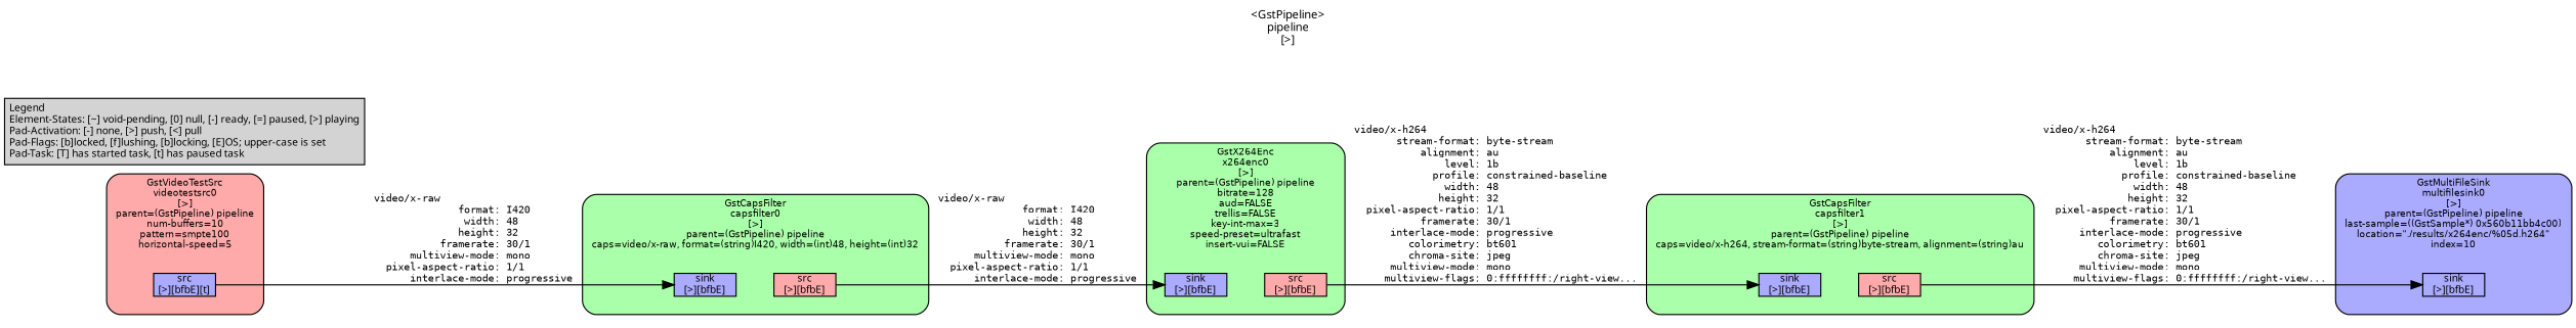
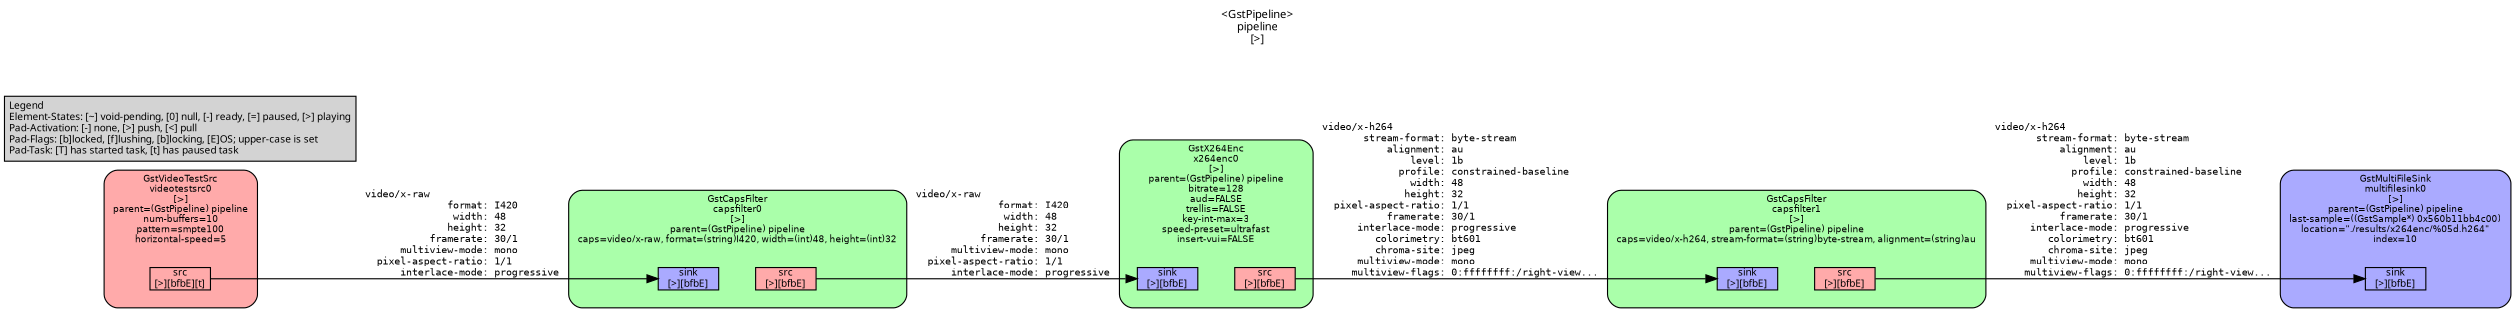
  digraph {
    fontname=sans
    fontsize=10
    label="<GstPipeline>\npipeline\n[>]"
    labelloc=t
    nodesep=.1
    rankdir=LR
    ranksep=.2
    node [color=black fillcolor="#aaaaff" fontname=sans fontsize=9 margin="0.0,0.0" shape=box style="filled,solid"]
    edge [fontname=monospace fontsize=9 labelfontsize=6]
    n1 [height=0.2 label="sink\n[>][bfbE]"]
    n2 [fillcolor="#ffaaaa" height=0.2 label="src\n[>][bfbE]"]
    n3 [height=0.2 label="sink\n[>][bfbE]"]
    n4 [fillcolor="#ffaaaa" height=0.2 label="src\n[>][bfbE]"]
    n5 [height=0.2 label="sink\n[>][bfbE]"]
    n6 [height=0.2 label="sink\n[>][bfbE]"]
    n7 [fillcolor="#ffaaaa" height=0.2 label="src\n[>][bfbE]"]
-   n8 [height=0.2 label="src\n[>][bfbE][t]"]
+   n8 [fillcolor="#ffaaaa" height=0.2 label="src\n[>][bfbE][t]"]
    n9 [label="Legend\lElement-States: [~] void-pending, [0] null, [-] ready, [=] paused, [>] playing\lPad-Activation: [-] none, [>] push, [<] pull\lPad-Flags: [b]locked, [f]lushing, [b]locking, [E]OS; upper-case is set\lPad-Task: [T] has started task, [t] has paused task\l" margin="0.05,0.05" style=filled color="" fillcolor=""]
    subgraph cluster_1 {
      color=black
      fillcolor="#aaffaa"
      fontname="Bitstream Vera Sans"
      fontsize=8
      label="GstCapsFilter\ncapsfilter1\n[>]\nparent=(GstPipeline) pipeline\ncaps=video/x-h264, stream-format=(string)byte-stream, alignment=(string)au"
      style="filled,rounded"
      subgraph cluster_2 {
        color=black
        fillcolor="#aaffaa"
        fontname="Bitstream Vera Sans"
        fontsize=8
        label=""
        style=invis
        n1
      }
      subgraph cluster_3 {
        color=black
        fillcolor="#aaffaa"
        fontname="Bitstream Vera Sans"
        fontsize=8
        label=""
        style=invis
        n2
      }
    }
    subgraph cluster_4 {
      color=black
      fillcolor="#aaffaa"
      fontname="Bitstream Vera Sans"
      fontsize=8
      label="GstCapsFilter\ncapsfilter0\n[>]\nparent=(GstPipeline) pipeline\ncaps=video/x-raw, format=(string)I420, width=(int)48, height=(int)32"
      style="filled,rounded"
      subgraph cluster_5 {
        color=black
        fillcolor="#aaffaa"
        fontname="Bitstream Vera Sans"
        fontsize=8
        label=""
        style=invis
        n3
      }
      subgraph cluster_6 {
        color=black
        fillcolor="#aaffaa"
        fontname="Bitstream Vera Sans"
        fontsize=8
        label=""
        style=invis
        n4
      }
    }
    subgraph cluster_7 {
      color=black
      fillcolor="#aaaaff"
      fontname="Bitstream Vera Sans"
      fontsize=8
      label="GstMultiFileSink\nmultifilesink0\n[>]\nparent=(GstPipeline) pipeline\nlast-sample=((GstSample*) 0x560b11bb4c00)\nlocation=\"./results/x264enc/%05d.h264\"\nindex=10"
      style="filled,rounded"
      subgraph cluster_8 {
        color=black
        fillcolor="#aaaaff"
        fontname="Bitstream Vera Sans"
        fontsize=8
        label=""
        style=invis
        n5
      }
    }
    subgraph cluster_9 {
      color=black
      fillcolor="#aaffaa"
      fontname="Bitstream Vera Sans"
      fontsize=8
      label="GstX264Enc\nx264enc0\n[>]\nparent=(GstPipeline) pipeline\nbitrate=128\naud=FALSE\ntrellis=FALSE\nkey-int-max=3\nspeed-preset=ultrafast\ninsert-vui=FALSE"
      style="filled,rounded"
      subgraph cluster_10 {
        color=black
        fillcolor="#aaffaa"
        fontname="Bitstream Vera Sans"
        fontsize=8
        label=""
        style=invis
        n6
      }
      subgraph cluster_11 {
        color=black
        fillcolor="#aaffaa"
        fontname="Bitstream Vera Sans"
        fontsize=8
        label=""
        style=invis
        n7
      }
    }
    subgraph cluster_12 {
      color=black
      fillcolor="#ffaaaa"
      fontname="Bitstream Vera Sans"
      fontsize=8
      label="GstVideoTestSrc\nvideotestsrc0\n[>]\nparent=(GstPipeline) pipeline\nnum-buffers=10\npattern=smpte100\nhorizontal-speed=5"
      style="filled,rounded"
      subgraph cluster_13 {
        color=black
        fillcolor="#ffaaaa"
        fontname="Bitstream Vera Sans"
        fontsize=8
        label=""
        style=invis
        n8
      }
    }
    n1 -> n2 [style=invis]
    n2 -> n5 [label="video/x-h264\l       stream-format: byte-stream\l           alignment: au\l               level: 1b\l             profile: constrained-baseline\l               width: 48\l              height: 32\l  pixel-aspect-ratio: 1/1\l           framerate: 30/1\l      interlace-mode: progressive\l         colorimetry: bt601\l         chroma-site: jpeg\l      multiview-mode: mono\l     multiview-flags: 0:ffffffff:/right-view...\l"]
    n3 -> n4 [style=invis]
    n4 -> n6 [label="video/x-raw\l              format: I420\l               width: 48\l              height: 32\l           framerate: 30/1\l      multiview-mode: mono\l  pixel-aspect-ratio: 1/1\l      interlace-mode: progressive\l"]
    n6 -> n7 [style=invis]
    n7 -> n1 [label="video/x-h264\l       stream-format: byte-stream\l           alignment: au\l               level: 1b\l             profile: constrained-baseline\l               width: 48\l              height: 32\l  pixel-aspect-ratio: 1/1\l           framerate: 30/1\l      interlace-mode: progressive\l         colorimetry: bt601\l         chroma-site: jpeg\l      multiview-mode: mono\l     multiview-flags: 0:ffffffff:/right-view...\l"]
    n8 -> n3 [label="video/x-raw\l              format: I420\l               width: 48\l              height: 32\l           framerate: 30/1\l      multiview-mode: mono\l  pixel-aspect-ratio: 1/1\l      interlace-mode: progressive\l"]
  }
